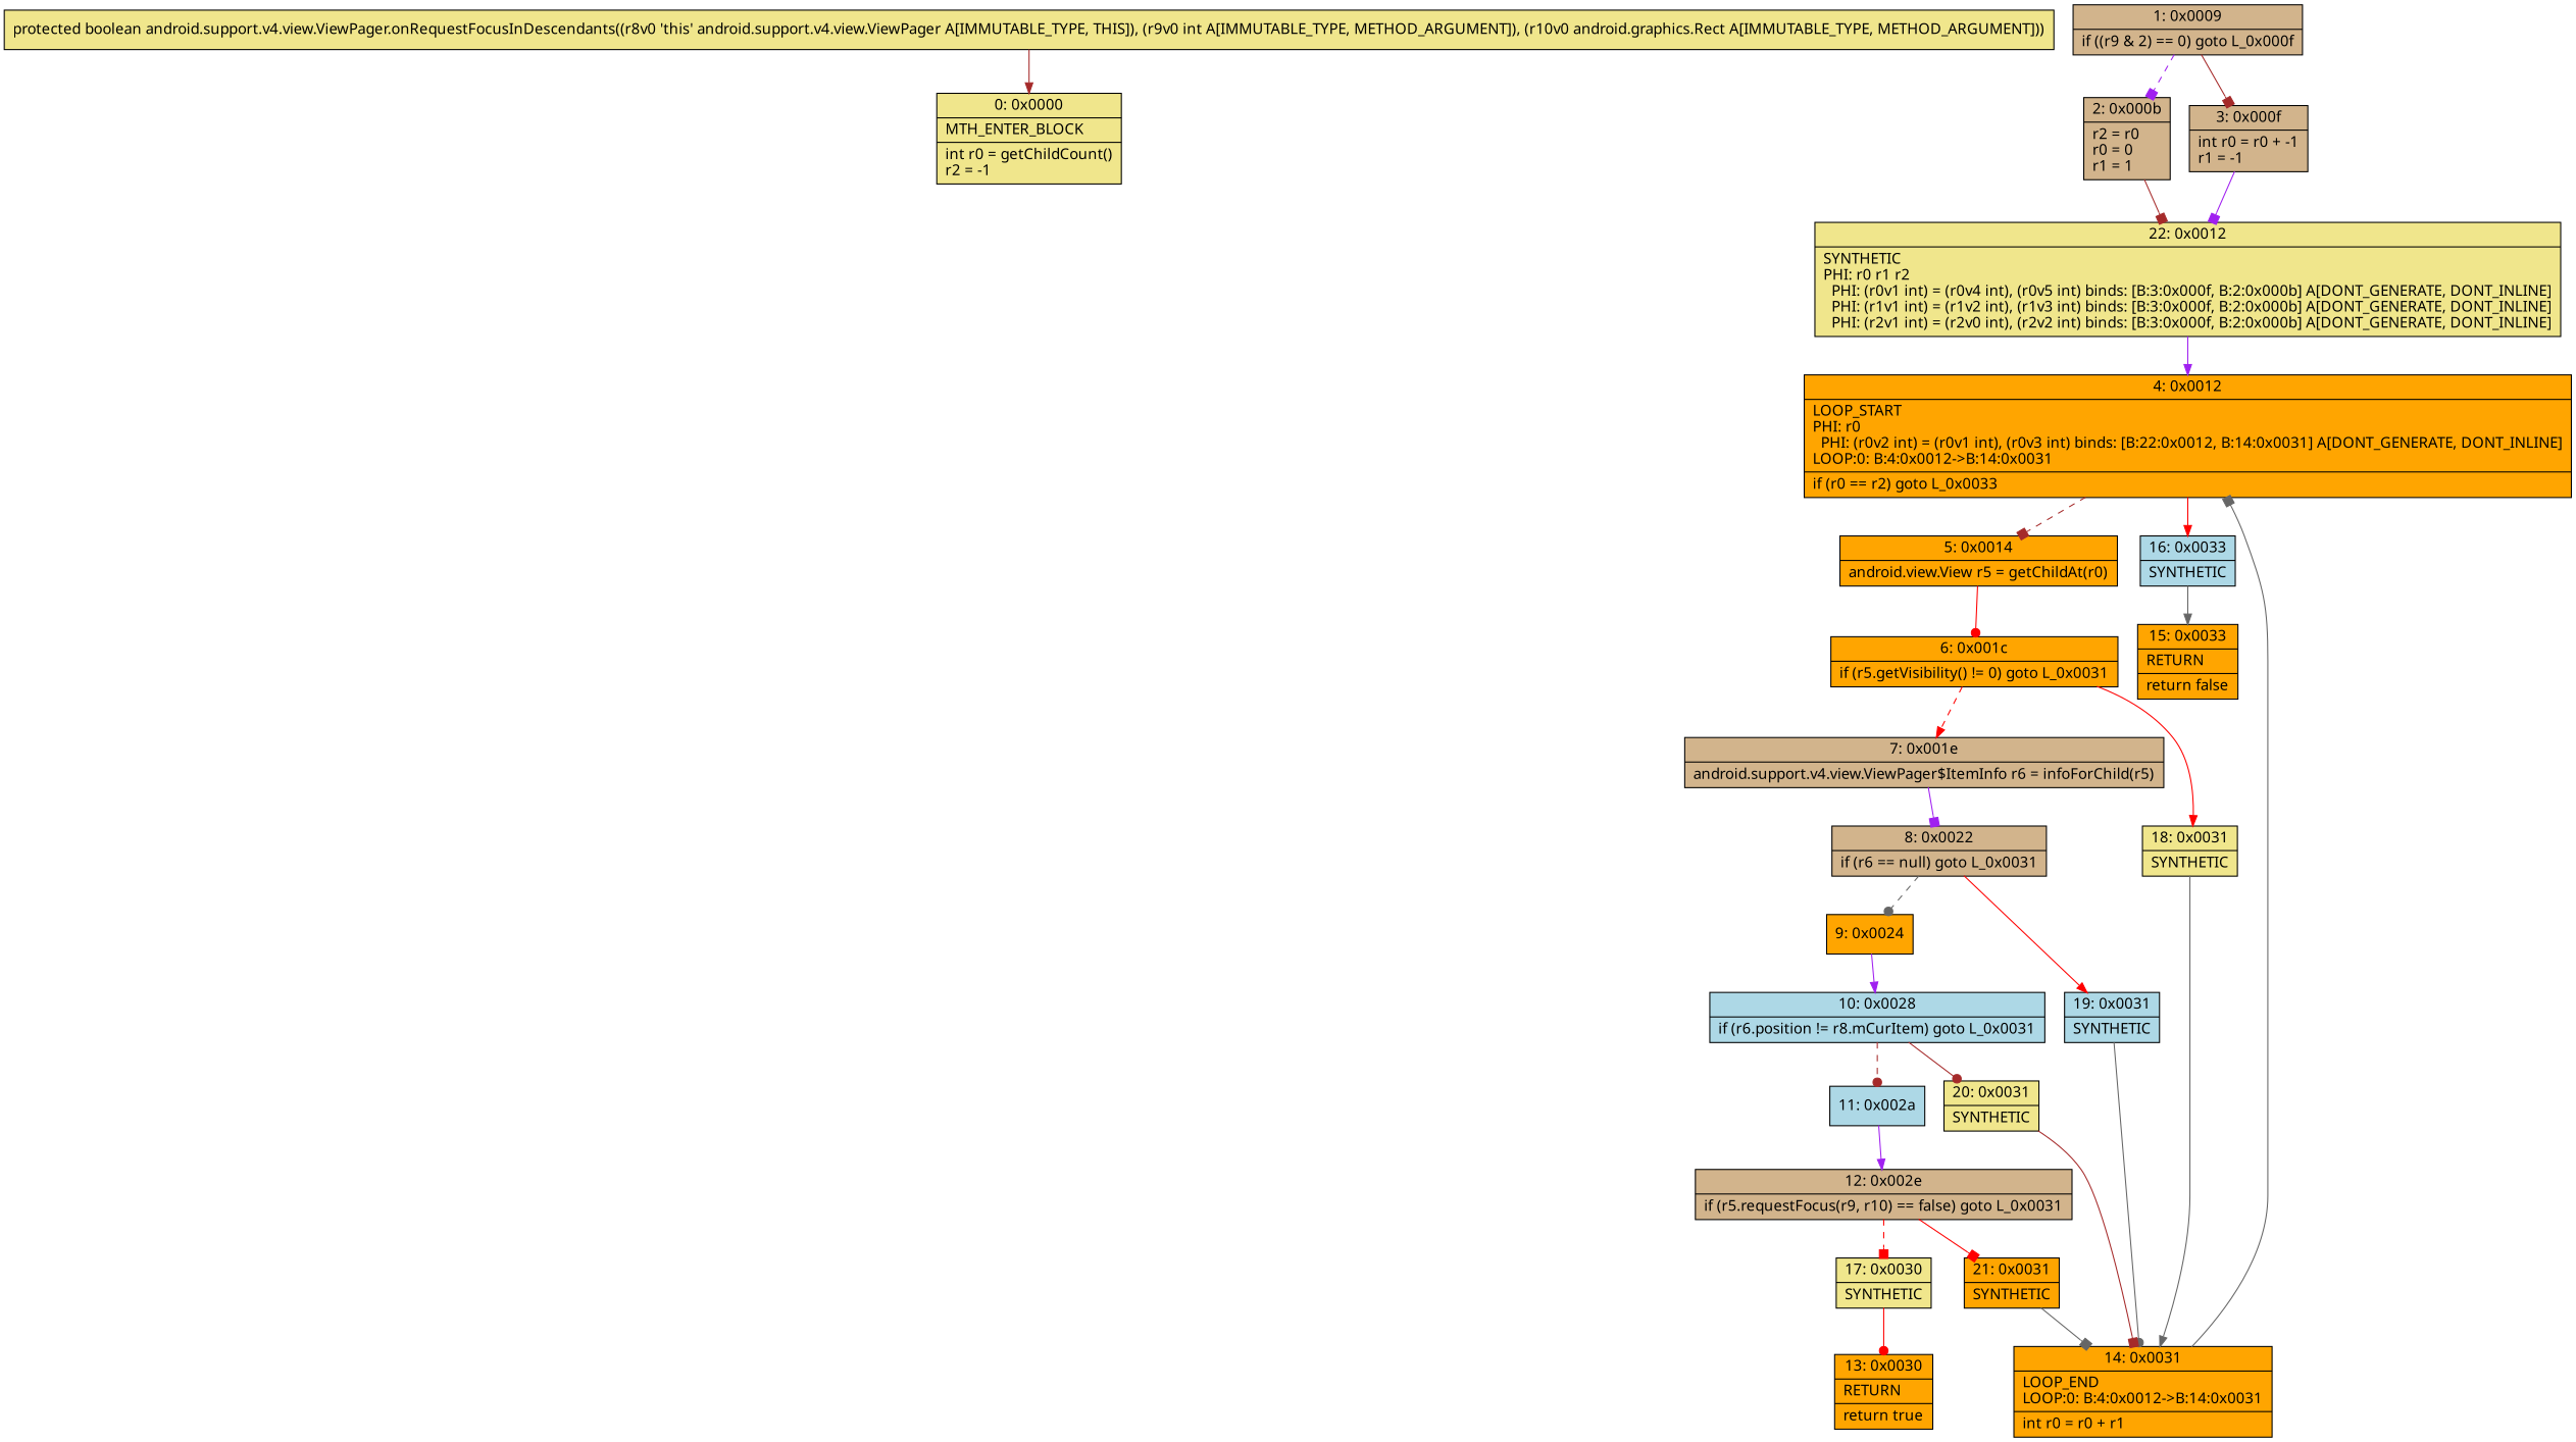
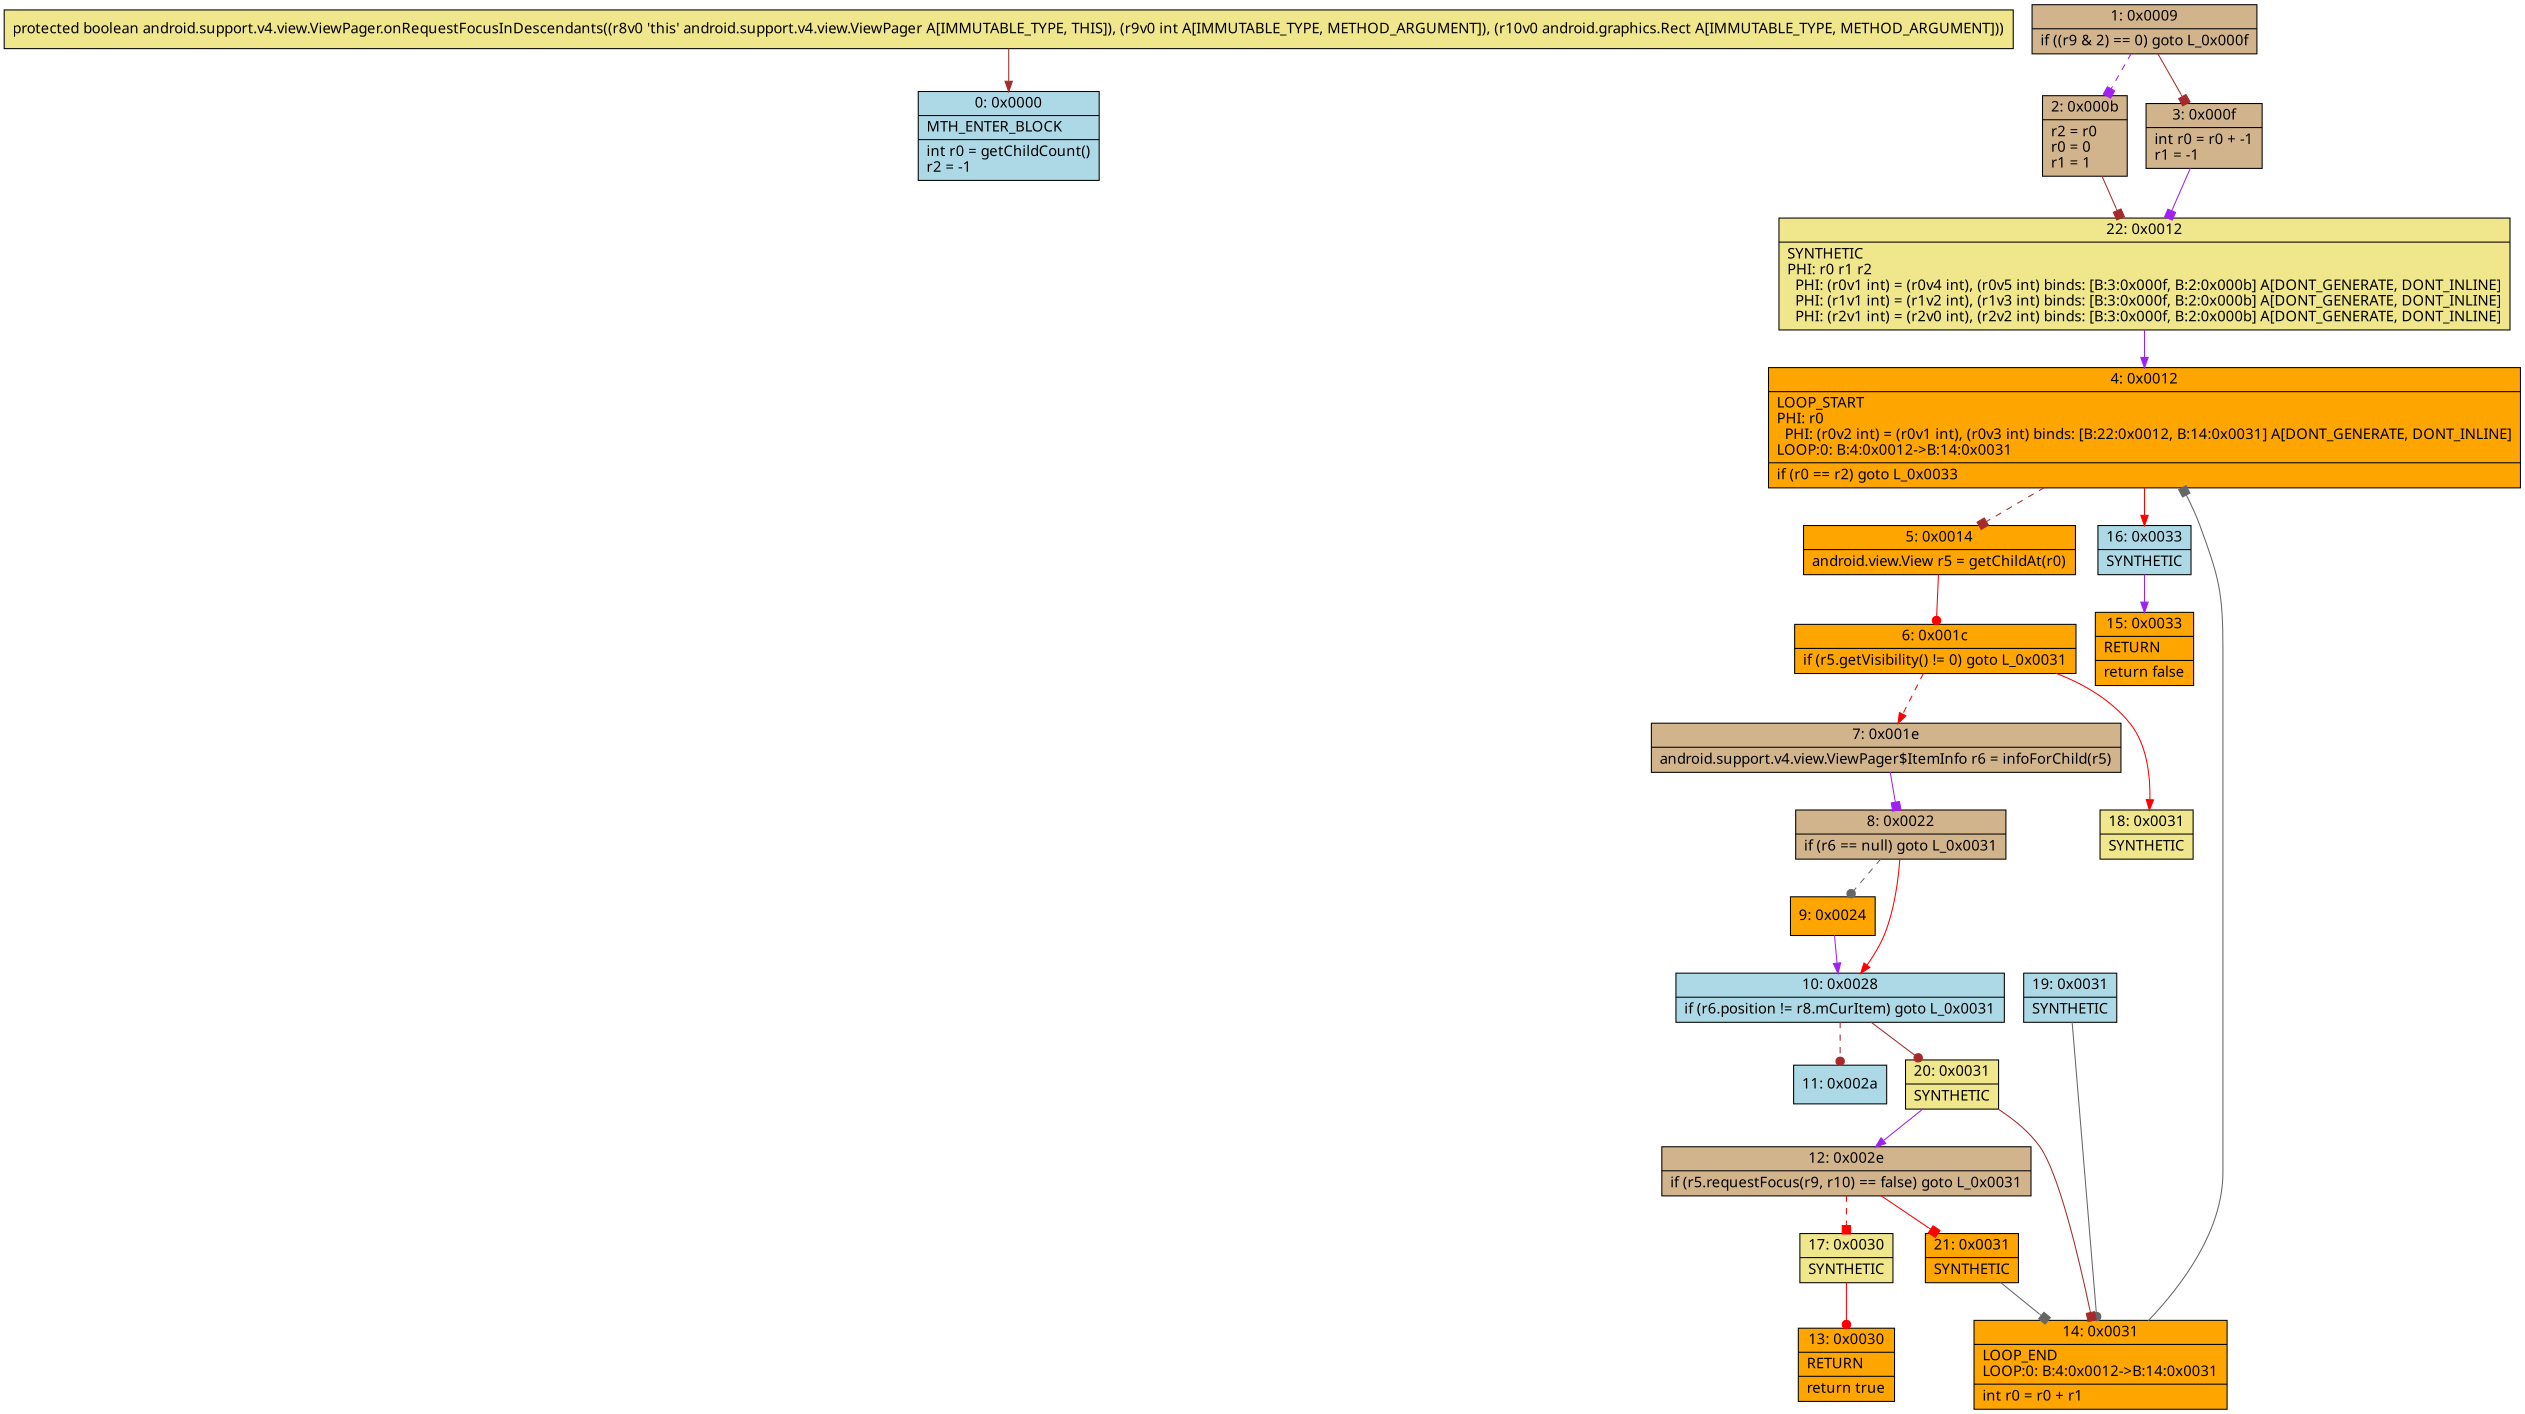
  digraph {
    fontname="Noto Sans"
    node [fillcolor=orange fontname="Noto Sans" shape=record style=filled]
    edge [arrowhead=box color=red fontname="Noto Sans"]
-   n1 [fillcolor=khaki label="{0\:\ 0x0000|MTH_ENTER_BLOCK\l|int r0 = getChildCount()\lr2 = \-1\l}"]
+   n1 [fillcolor=lightblue label="{0\:\ 0x0000|MTH_ENTER_BLOCK\l|int r0 = getChildCount()\lr2 = \-1\l}"]
    n2 [fillcolor=tan label="{1\:\ 0x0009|if ((r9 & 2) == 0) goto L_0x000f\l}"]
    n3 [fillcolor=tan label="{2\:\ 0x000b|r2 = r0\lr0 = 0\lr1 = 1\l}"]
    n4 [fillcolor=tan label="{3\:\ 0x000f|int r0 = r0 + \-1\lr1 = \-1\l}"]
    n5 [fillcolor=khaki label="{22\:\ 0x0012|SYNTHETIC\lPHI: r0 r1 r2 \l  PHI: (r0v1 int) = (r0v4 int), (r0v5 int) binds: [B:3:0x000f, B:2:0x000b] A[DONT_GENERATE, DONT_INLINE]\l  PHI: (r1v1 int) = (r1v2 int), (r1v3 int) binds: [B:3:0x000f, B:2:0x000b] A[DONT_GENERATE, DONT_INLINE]\l  PHI: (r2v1 int) = (r2v0 int), (r2v2 int) binds: [B:3:0x000f, B:2:0x000b] A[DONT_GENERATE, DONT_INLINE]\l}"]
    n6 [label="{4\:\ 0x0012|LOOP_START\lPHI: r0 \l  PHI: (r0v2 int) = (r0v1 int), (r0v3 int) binds: [B:22:0x0012, B:14:0x0031] A[DONT_GENERATE, DONT_INLINE]\lLOOP:0: B:4:0x0012\-\>B:14:0x0031\l|if (r0 == r2) goto L_0x0033\l}"]
    n7 [label="{5\:\ 0x0014|android.view.View r5 = getChildAt(r0)\l}"]
    n8 [fillcolor=lightblue label="{16\:\ 0x0033|SYNTHETIC\l}"]
    n9 [label="{6\:\ 0x001c|if (r5.getVisibility() != 0) goto L_0x0031\l}"]
    n10 [label="{15\:\ 0x0033|RETURN\l|return false\l}"]
    n11 [fillcolor=tan label="{7\:\ 0x001e|android.support.v4.view.ViewPager$ItemInfo r6 = infoForChild(r5)\l}"]
    n12 [fillcolor=khaki label="{18\:\ 0x0031|SYNTHETIC\l}"]
    n13 [fillcolor=tan label="{8\:\ 0x0022|if (r6 == null) goto L_0x0031\l}"]
    n14 [label="{14\:\ 0x0031|LOOP_END\lLOOP:0: B:4:0x0012\-\>B:14:0x0031\l|int r0 = r0 + r1\l}"]
    n15 [label="{9\:\ 0x0024}"]
    n16 [fillcolor=lightblue label="{19\:\ 0x0031|SYNTHETIC\l}"]
    n17 [fillcolor=lightblue label="{10\:\ 0x0028|if (r6.position != r8.mCurItem) goto L_0x0031\l}"]
    n18 [fillcolor=lightblue label="{11\:\ 0x002a}"]
    n19 [fillcolor=khaki label="{20\:\ 0x0031|SYNTHETIC\l}"]
    n20 [fillcolor=tan label="{12\:\ 0x002e|if (r5.requestFocus(r9, r10) == false) goto L_0x0031\l}"]
    n21 [fillcolor=khaki label="{17\:\ 0x0030|SYNTHETIC\l}"]
    n22 [label="{21\:\ 0x0031|SYNTHETIC\l}"]
    n23 [label="{13\:\ 0x0030|RETURN\l|return true\l}"]
    n24 [fillcolor=khaki label="{protected boolean android.support.v4.view.ViewPager.onRequestFocusInDescendants((r8v0 'this' android.support.v4.view.ViewPager A[IMMUTABLE_TYPE, THIS]), (r9v0 int A[IMMUTABLE_TYPE, METHOD_ARGUMENT]), (r10v0 android.graphics.Rect A[IMMUTABLE_TYPE, METHOD_ARGUMENT])) }"]
    n2 -> n3 [color=purple style=dashed]
    n2 -> n4 [color=brown]
    n3 -> n5 [color=brown]
    n4 -> n5 [color=purple]
    n5 -> n6 [arrowhead=normal color=purple]
    n6 -> n7 [color=brown style=dashed]
    n6 -> n8 [arrowhead=normal]
    n7 -> n9 [arrowhead=dot]
-   n8 -> n10 [arrowhead=normal color=gray40]
+   n8 -> n10 [arrowhead=normal color=purple]
    n9 -> n11 [arrowhead=normal style=dashed]
    n9 -> n12 [arrowhead=normal]
    n11 -> n13 [color=purple]
-   n12 -> n14 [arrowhead=normal color=gray40]
    n13 -> n15 [arrowhead=dot color=gray40 style=dashed]
-   n13 -> n16 [arrowhead=normal]
+   n13 -> n17 [arrowhead=normal]
    n14 -> n6 [color=gray40]
    n15 -> n17 [arrowhead=normal color=purple]
    n16 -> n14 [arrowhead=dot color=gray40]
    n17 -> n18 [arrowhead=dot color=brown style=dashed]
    n17 -> n19 [arrowhead=dot color=brown]
-   n18 -> n20 [arrowhead=normal color=purple]
+   n19 -> n20 [arrowhead=normal color=purple]
    n19 -> n14 [color=brown]
    n20 -> n21 [style=dashed]
    n20 -> n22
    n21 -> n23 [arrowhead=dot]
    n22 -> n14 [color=gray40]
    n24 -> n1 [arrowhead=normal color=brown]
  }
